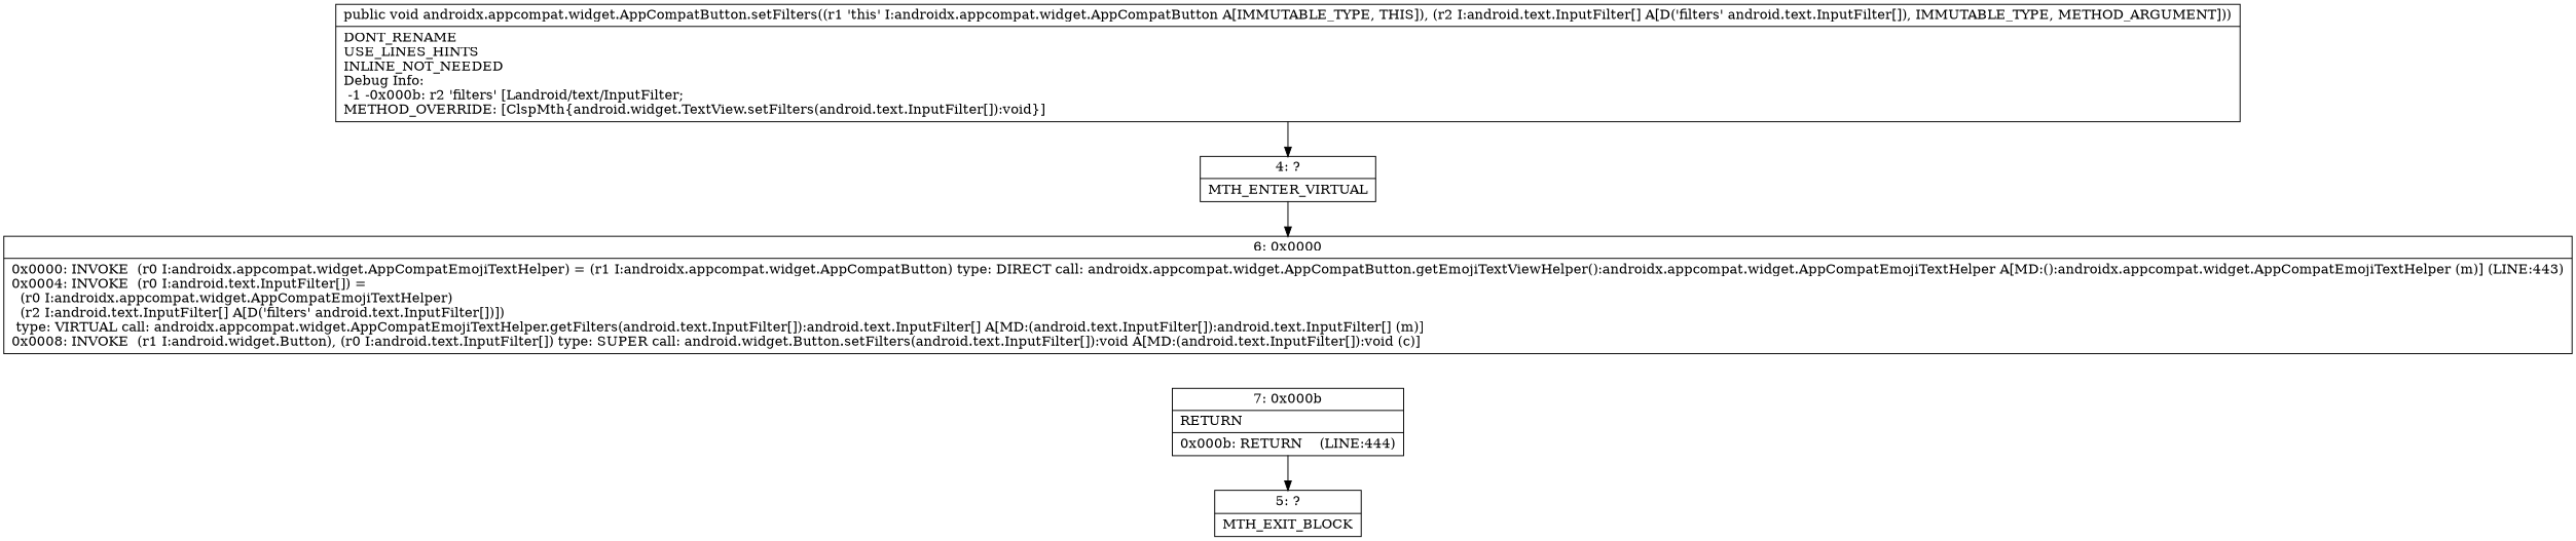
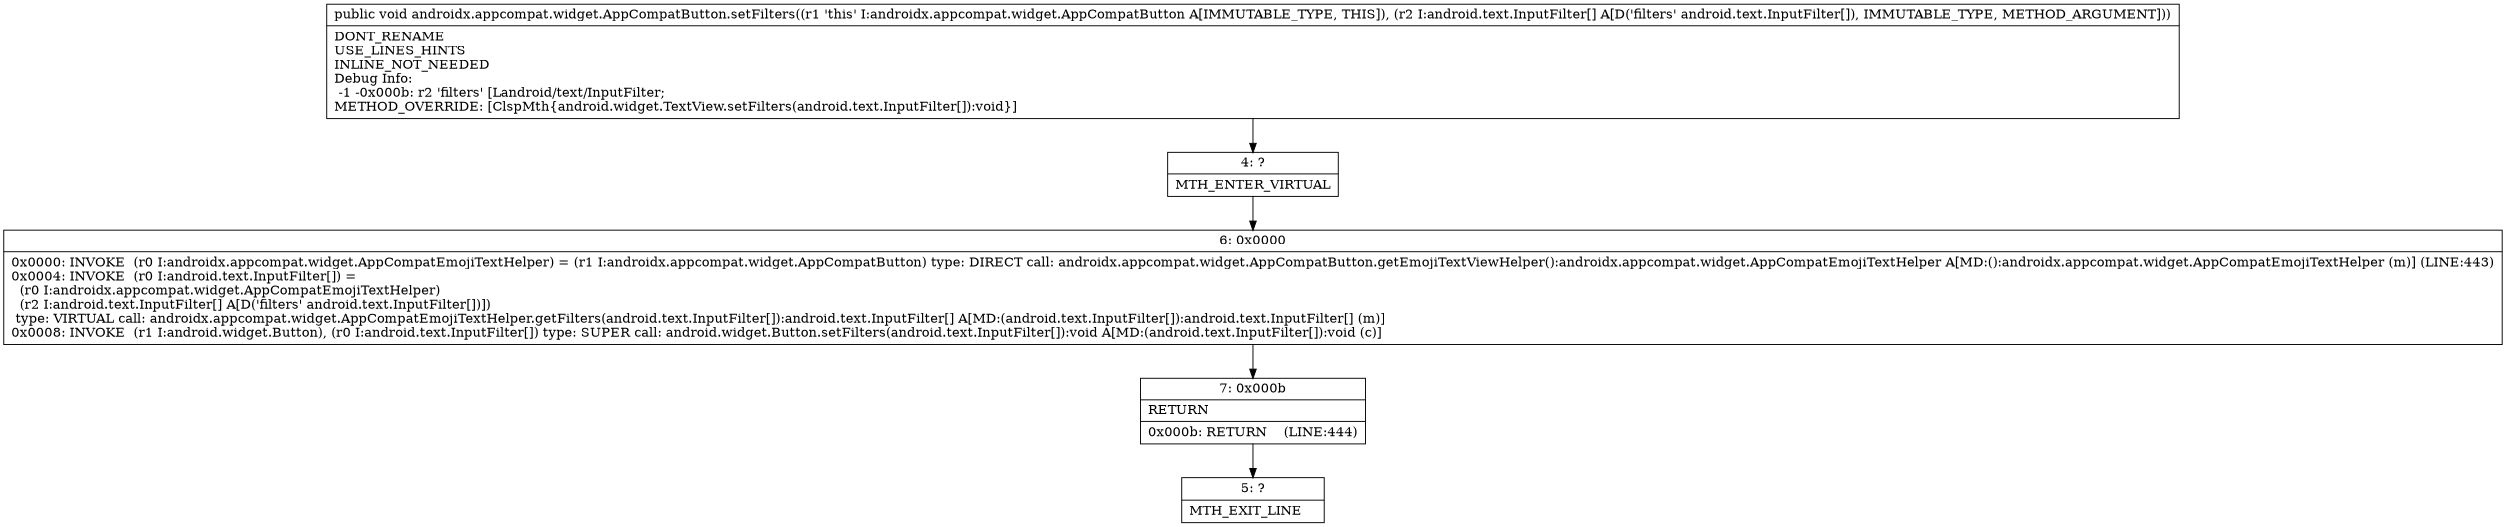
  digraph {
    node [shape=record]
    n1 [label="{4\:\ ?|MTH_ENTER_VIRTUAL\l}"]
    n2 [label="{6\:\ 0x0000|0x0000: INVOKE  (r0 I:androidx.appcompat.widget.AppCompatEmojiTextHelper) = (r1 I:androidx.appcompat.widget.AppCompatButton) type: DIRECT call: androidx.appcompat.widget.AppCompatButton.getEmojiTextViewHelper():androidx.appcompat.widget.AppCompatEmojiTextHelper A[MD:():androidx.appcompat.widget.AppCompatEmojiTextHelper (m)] (LINE:443)\l0x0004: INVOKE  (r0 I:android.text.InputFilter[]) = \l  (r0 I:androidx.appcompat.widget.AppCompatEmojiTextHelper)\l  (r2 I:android.text.InputFilter[] A[D('filters' android.text.InputFilter[])])\l type: VIRTUAL call: androidx.appcompat.widget.AppCompatEmojiTextHelper.getFilters(android.text.InputFilter[]):android.text.InputFilter[] A[MD:(android.text.InputFilter[]):android.text.InputFilter[] (m)]\l0x0008: INVOKE  (r1 I:android.widget.Button), (r0 I:android.text.InputFilter[]) type: SUPER call: android.widget.Button.setFilters(android.text.InputFilter[]):void A[MD:(android.text.InputFilter[]):void (c)]\l}"]
    n3 [label="{7\:\ 0x000b|RETURN\l|0x000b: RETURN    (LINE:444)\l}"]
-   n4 [label="{5\:\ ?|MTH_EXIT_BLOCK\l}"]
+   n4 [label="{5\:\ ?|MTH_EXIT_LINE\l}"]
    n5 [label="{public void androidx.appcompat.widget.AppCompatButton.setFilters((r1 'this' I:androidx.appcompat.widget.AppCompatButton A[IMMUTABLE_TYPE, THIS]), (r2 I:android.text.InputFilter[] A[D('filters' android.text.InputFilter[]), IMMUTABLE_TYPE, METHOD_ARGUMENT]))  | DONT_RENAME\lUSE_LINES_HINTS\lINLINE_NOT_NEEDED\lDebug Info:\l  \-1 \-0x000b: r2 'filters' [Landroid\/text\/InputFilter;\lMETHOD_OVERRIDE: [ClspMth\{android.widget.TextView.setFilters(android.text.InputFilter[]):void\}]\l}"]
    n1 -> n2
+   n2 -> n3
    n3 -> n4
    n5 -> n1
  }
